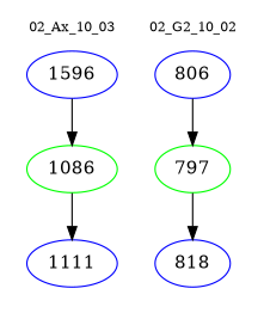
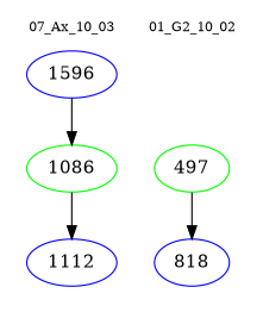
  digraph {
    node [color=blue]
    edge [color=black]
    n1 [label=1596]
    n2 [color=green label=1086]
-   n3 [label=1111]
-   n4 [label=806]
-   n5 [color=green label=797]
+   n3 [label=1112]
+   n5 [color=green label=497]
    n6 [label=818]
    subgraph cluster_1 {
      color=white
      fontsize=10
-     label="02_Ax_10_03"
+     label="07_Ax_10_03"
      n1
      n2
      n3
    }
    subgraph cluster_2 {
      color=white
      fontsize=10
-     label="02_G2_10_02"
-     n4
+     label="01_G2_10_02"
      n5
      n6
    }
    n1 -> n2
    n2 -> n3
-   n4 -> n5
    n5 -> n6
  }
